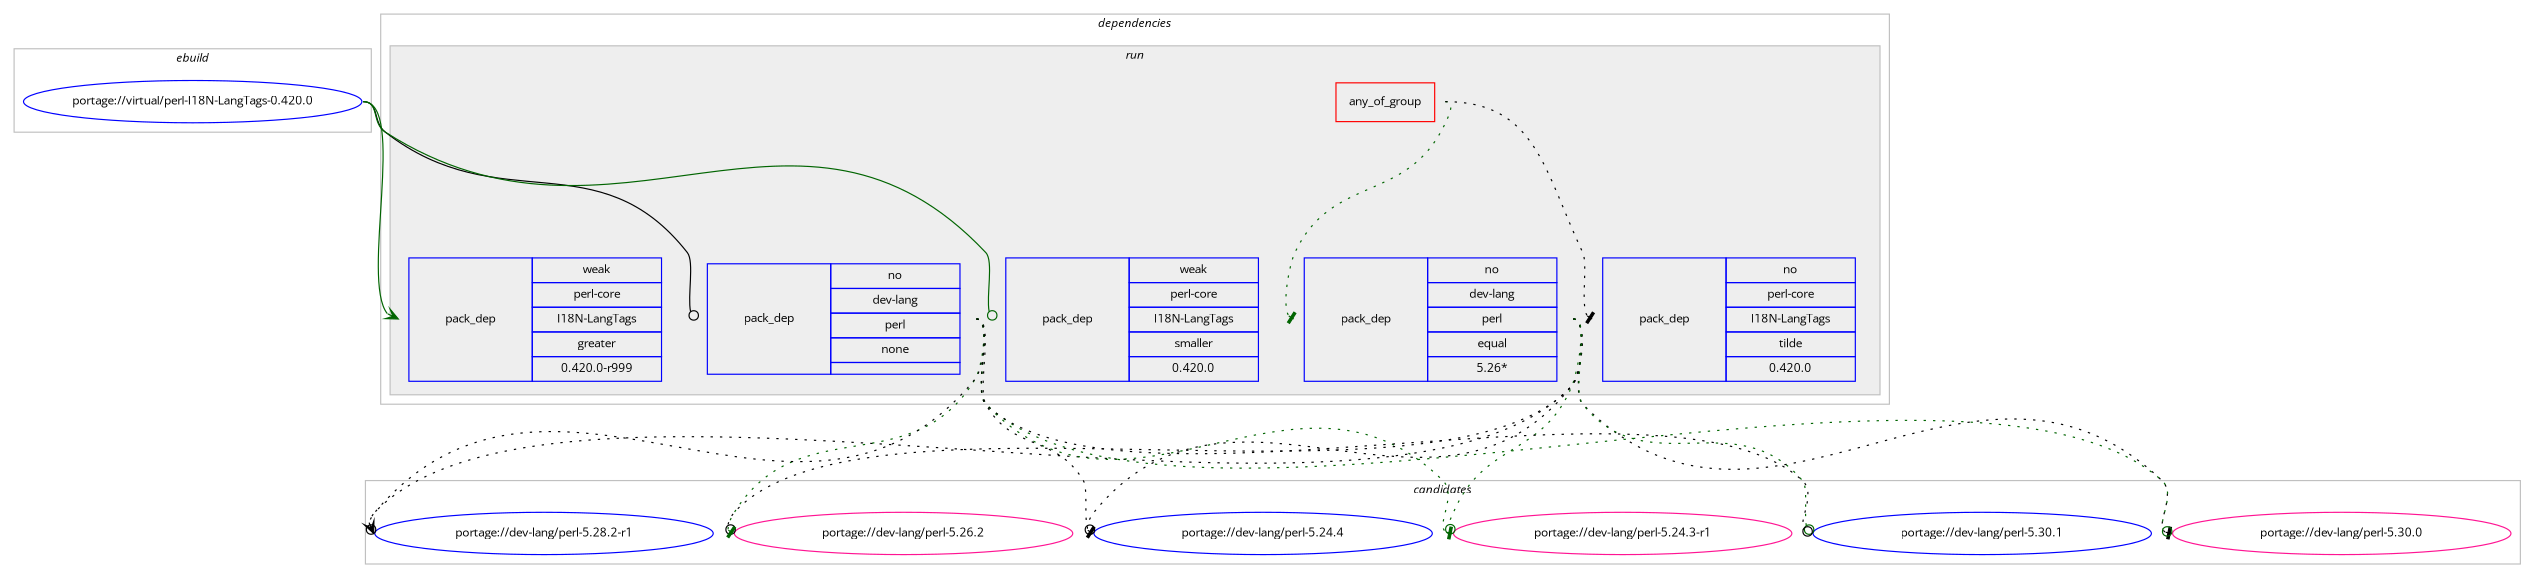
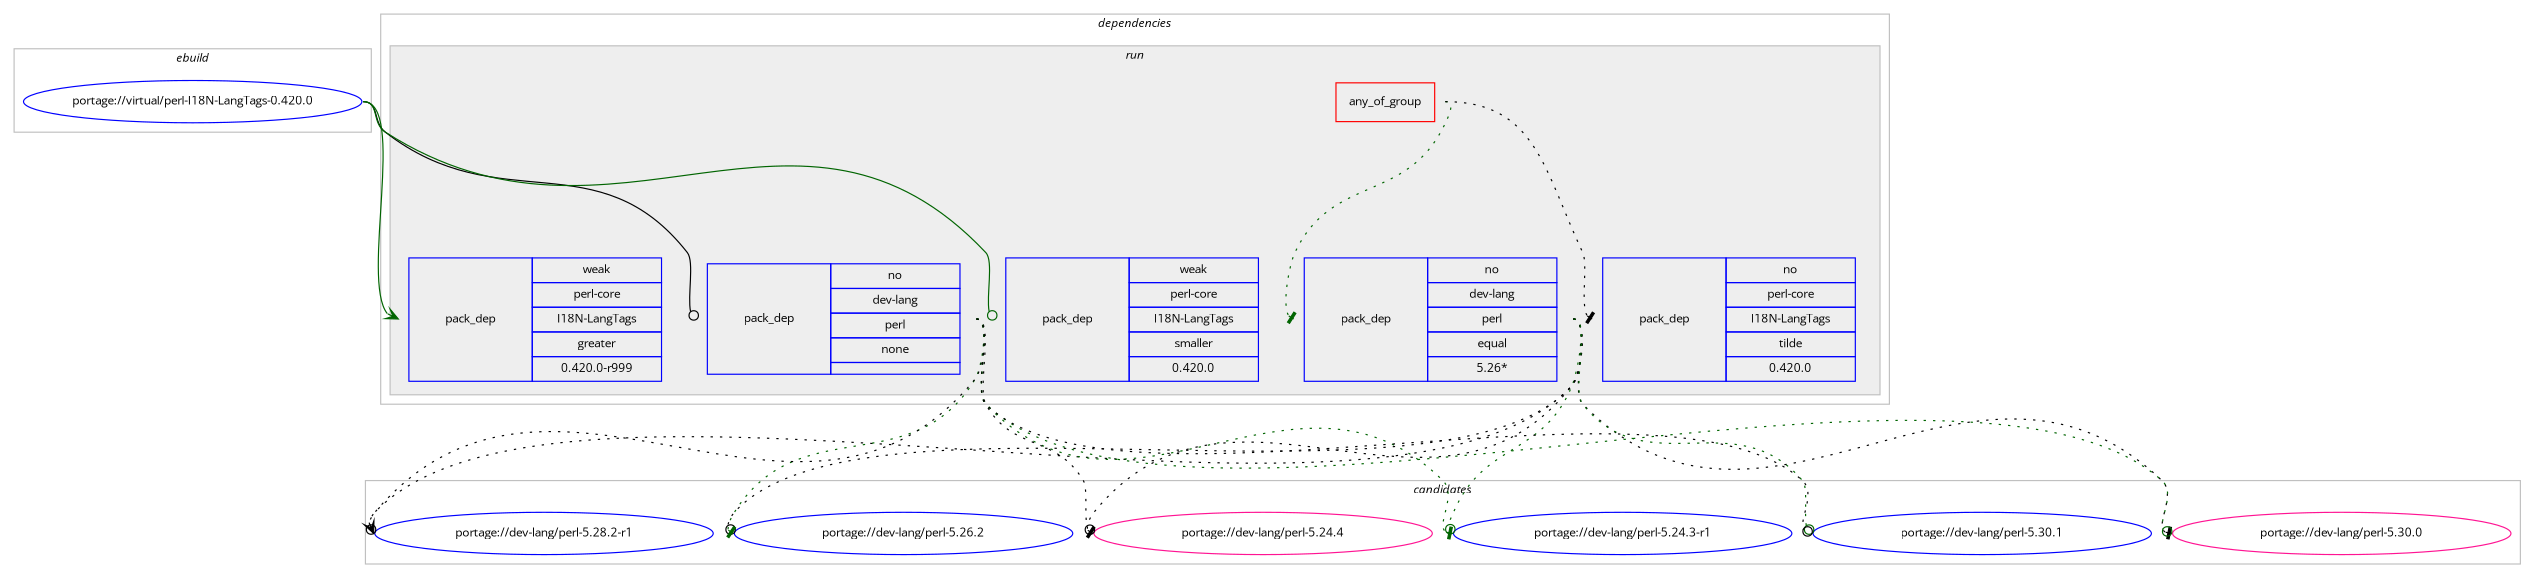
  digraph {
    compound=true
    concentrate=true
    fontname="Open Sans"
    fontsize=10
    newrank=true
    rankdir=TB
    ranksep=1.5
    node [color=blue fontname="Open Sans" fontsize=10]
    edge [arrowhead=odot color=black fontname="Open Sans" headport=w style=dotted tailport=e weight=100]
    n1 [label="portage://virtual/perl-I18N-LangTags-0.420.0" width=4]
    n2 [label=<<TABLE BORDER="0" CELLBORDER="1" CELLSPACING="0" CELLPADDING="4" WIDTH="220"><TR><TD ROWSPAN="6" CELLPADDING="30">pack_dep</TD></TR><TR><TD WIDTH="110">no</TD></TR><TR><TD>dev-lang</TD></TR><TR><TD>perl</TD></TR><TR><TD>equal</TD></TR><TR><TD>5.26*</TD></TR></TABLE>> shape=none]
    n3 [label=<<TABLE BORDER="0" CELLBORDER="1" CELLSPACING="0" CELLPADDING="4" WIDTH="220"><TR><TD ROWSPAN="6" CELLPADDING="30">pack_dep</TD></TR><TR><TD WIDTH="110">no</TD></TR><TR><TD>perl-core</TD></TR><TR><TD>I18N-LangTags</TD></TR><TR><TD>tilde</TD></TR><TR><TD>0.420.0</TD></TR></TABLE>> shape=none]
    n4 [color=red label=<<TABLE BORDER="0" CELLBORDER="1" CELLSPACING="0" CELLPADDING="4"><TR><TD CELLPADDING="10">any_of_group</TD></TR></TABLE>> shape=none]
    n5 [label=<<TABLE BORDER="0" CELLBORDER="1" CELLSPACING="0" CELLPADDING="4" WIDTH="220"><TR><TD ROWSPAN="6" CELLPADDING="30">pack_dep</TD></TR><TR><TD WIDTH="110">no</TD></TR><TR><TD>dev-lang</TD></TR><TR><TD>perl</TD></TR><TR><TD>none</TD></TR><TR><TD></TD></TR></TABLE>> shape=none]
    n6 [label=<<TABLE BORDER="0" CELLBORDER="1" CELLSPACING="0" CELLPADDING="4" WIDTH="220"><TR><TD ROWSPAN="6" CELLPADDING="30">pack_dep</TD></TR><TR><TD WIDTH="110">weak</TD></TR><TR><TD>perl-core</TD></TR><TR><TD>I18N-LangTags</TD></TR><TR><TD>greater</TD></TR><TR><TD>0.420.0-r999</TD></TR></TABLE>> shape=none]
    n7 [label=<<TABLE BORDER="0" CELLBORDER="1" CELLSPACING="0" CELLPADDING="4" WIDTH="220"><TR><TD ROWSPAN="6" CELLPADDING="30">pack_dep</TD></TR><TR><TD WIDTH="110">weak</TD></TR><TR><TD>perl-core</TD></TR><TR><TD>I18N-LangTags</TD></TR><TR><TD>smaller</TD></TR><TR><TD>0.420.0</TD></TR></TABLE>> shape=none]
-   n8 [color=deeppink label="portage://dev-lang/perl-5.24.3-r1" width=4]
-   n9 [label="portage://dev-lang/perl-5.24.4" width=4]
-   n10 [color=deeppink label="portage://dev-lang/perl-5.26.2" width=4]
+   n8 [label="portage://dev-lang/perl-5.24.3-r1" width=4]
+   n9 [color=deeppink label="portage://dev-lang/perl-5.24.4" width=4]
+   n10 [label="portage://dev-lang/perl-5.26.2" width=4]
    n11 [label="portage://dev-lang/perl-5.28.2-r1" width=4]
    n12 [color=deeppink label="portage://dev-lang/perl-5.30.0" width=4]
    n13 [label="portage://dev-lang/perl-5.30.1" width=4]
    subgraph cluster_1 {
      color=gray
      label=<<i>ebuild</i>>
      rank=same
      n1
    }
    subgraph cluster_2 {
      color=gray
      label=<<i>dependencies</i>>
      subgraph cluster_3 {
        color=gray
        fillcolor="#eeeeee"
        label=<<i>compile</i>>
        style=filled
      }
      subgraph cluster_4 {
        color=gray
        fillcolor="#eeeeee"
        label=<<i>compile and run</i>>
        style=filled
      }
      subgraph cluster_5 {
        color=gray
        fillcolor="#eeeeee"
        label=<<i>run</i>>
        style=filled
        subgraph sub_6 {
          color=gray
          fillcolor="#eeeeee"
          label=<<i>run</i>>
          style=filled
          n4
          subgraph sub_7 {
            color=gray
            fillcolor="#eeeeee"
            label=<<i>run</i>>
            style=filled
            n2
          }
          subgraph sub_8 {
            color=gray
            fillcolor="#eeeeee"
            label=<<i>run</i>>
            style=filled
            n3
          }
        }
        subgraph sub_9 {
          color=gray
          fillcolor="#eeeeee"
          label=<<i>run</i>>
          style=filled
          n5
        }
        subgraph sub_10 {
          color=gray
          fillcolor="#eeeeee"
          label=<<i>run</i>>
          style=filled
          n6
        }
        subgraph sub_11 {
          color=gray
          fillcolor="#eeeeee"
          label=<<i>run</i>>
          style=filled
          n7
        }
      }
    }
    subgraph cluster_12 {
      color=gray
      label=<<i>candidates</i>>
      rank=same
      subgraph sub_13 {
        color=black
        label=<<i>candidates</i>>
        nodesep=1
        rank=same
        n8
        n9
        n10
        n11
        n12
        n13
      }
      subgraph sub_14 {
        color=black
        label=<<i>candidates</i>>
        nodesep=1
        rank=same
      }
      subgraph sub_15 {
        color=black
        label=<<i>candidates</i>>
        nodesep=1
        rank=same
        n8
        n9
        n10
        n11
        n12
        n13
      }
      subgraph sub_16 {
        color=black
        label=<<i>candidates</i>>
        nodesep=1
        rank=same
      }
      subgraph sub_17 {
        color=black
        label=<<i>candidates</i>>
        nodesep=1
        rank=same
      }
    }
    n1 -> n5 [style=solid weight=20]
    n1 -> n6 [arrowhead=vee color=darkgreen style=solid weight=20]
    n1 -> n7 [color=darkgreen style=solid weight=20]
    n2 -> n8 [color=darkgreen]
    n2 -> n9 [arrowhead=tee]
    n2 -> n10
    n2 -> n11 [arrowhead=vee]
    n2 -> n12 [arrowhead=tee]
    n2 -> n13 [color=darkgreen]
    n4 -> n2 [arrowhead=tee color=darkgreen weight=20]
    n4 -> n3 [arrowhead=tee weight=20]
    n5 -> n8 [arrowhead=tee color=darkgreen]
    n5 -> n9
    n5 -> n10 [arrowhead=tee color=darkgreen]
    n5 -> n11
    n5 -> n12 [color=darkgreen]
    n5 -> n13
  }
